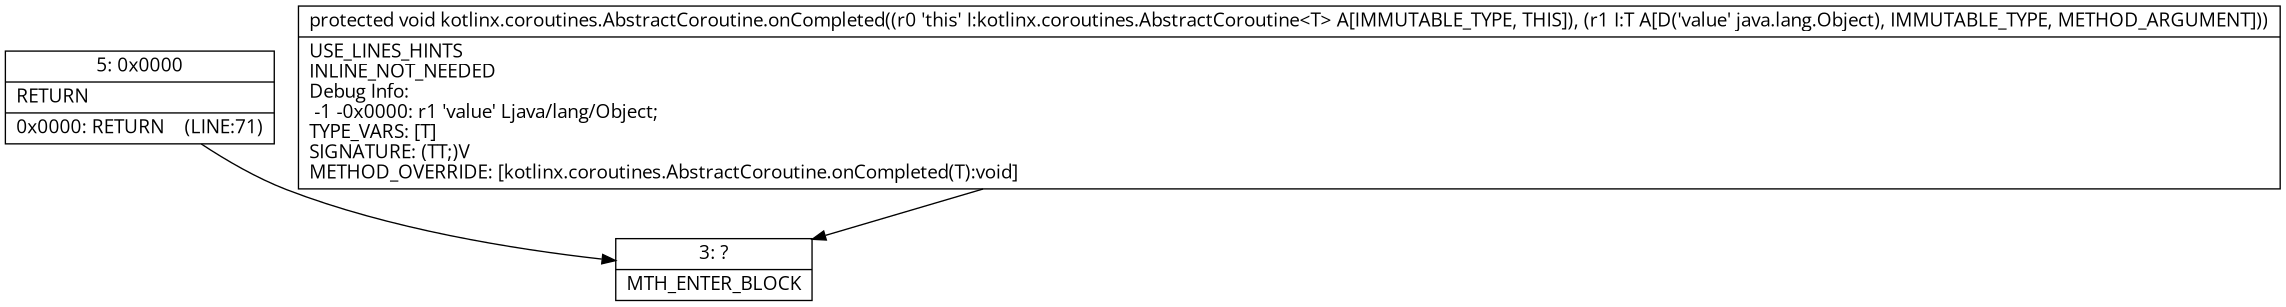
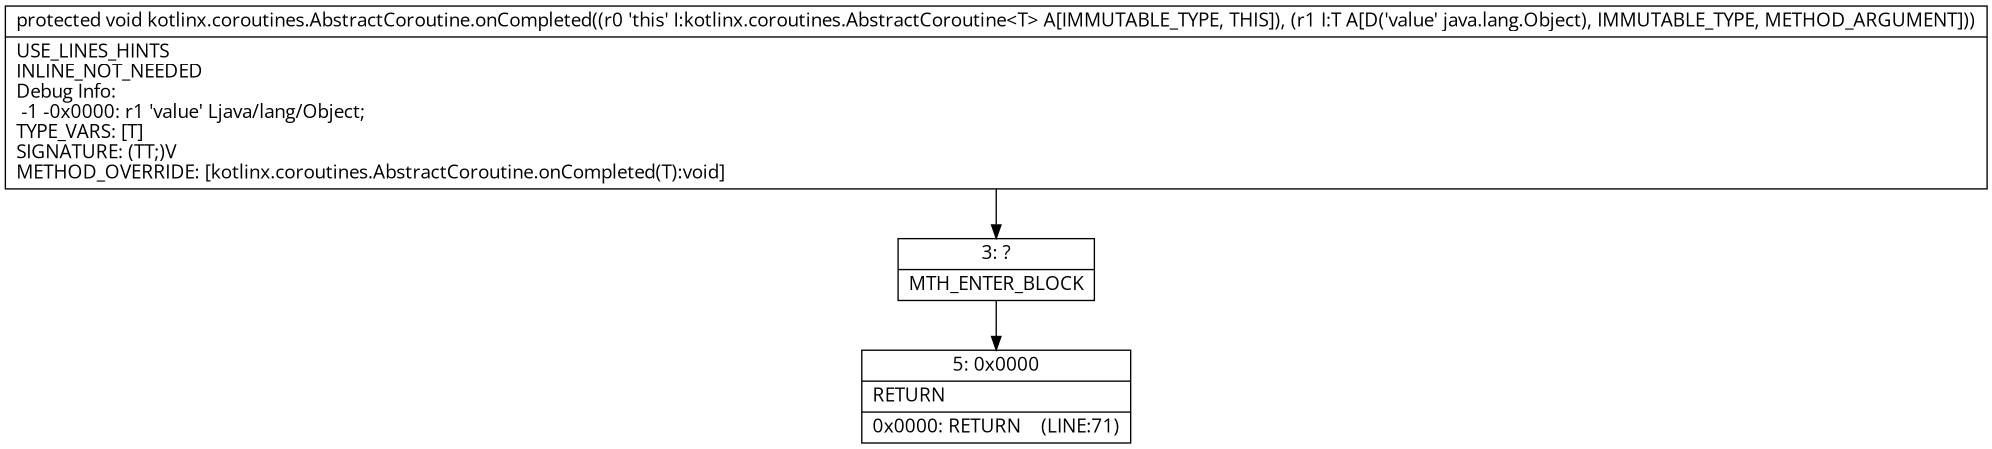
  digraph {
    fontname="Open Sans"
    node [fontname="Open Sans" shape=record]
    edge [fontname="Open Sans"]
    n1 [label="{3\:\ ?|MTH_ENTER_BLOCK\l}"]
    n2 [label="{5\:\ 0x0000|RETURN\l|0x0000: RETURN    (LINE:71)\l}"]
    n3 [label="{protected void kotlinx.coroutines.AbstractCoroutine.onCompleted((r0 'this' I:kotlinx.coroutines.AbstractCoroutine\<T\> A[IMMUTABLE_TYPE, THIS]), (r1 I:T A[D('value' java.lang.Object), IMMUTABLE_TYPE, METHOD_ARGUMENT]))  | USE_LINES_HINTS\lINLINE_NOT_NEEDED\lDebug Info:\l  \-1 \-0x0000: r1 'value' Ljava\/lang\/Object;\lTYPE_VARS: [T]\lSIGNATURE: (TT;)V\lMETHOD_OVERRIDE: [kotlinx.coroutines.AbstractCoroutine.onCompleted(T):void]\l}"]
-   n2 -> n1
+   n1 -> n2
    n3 -> n1
  }
